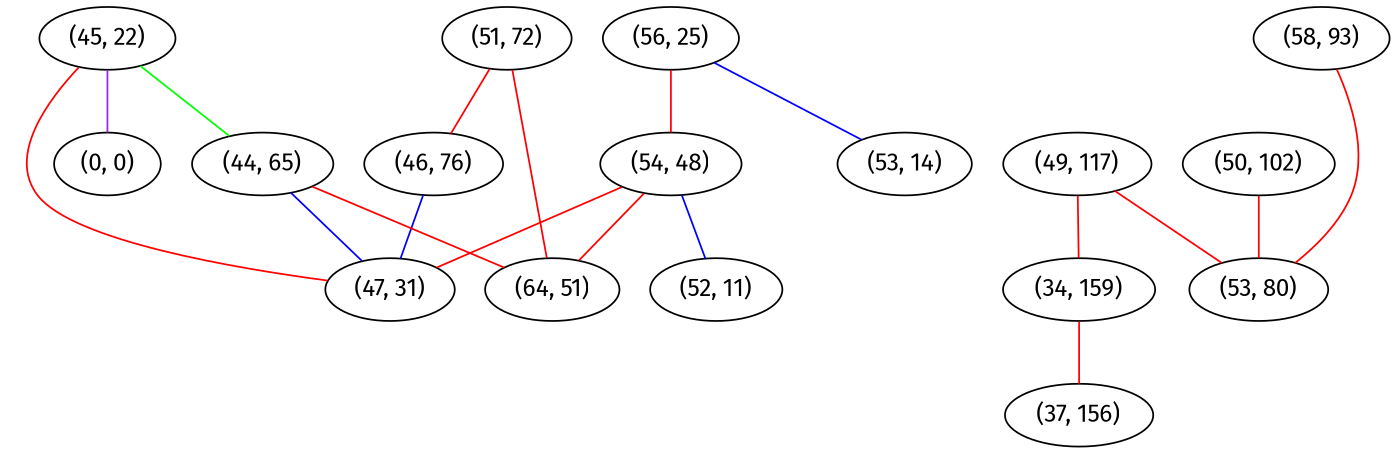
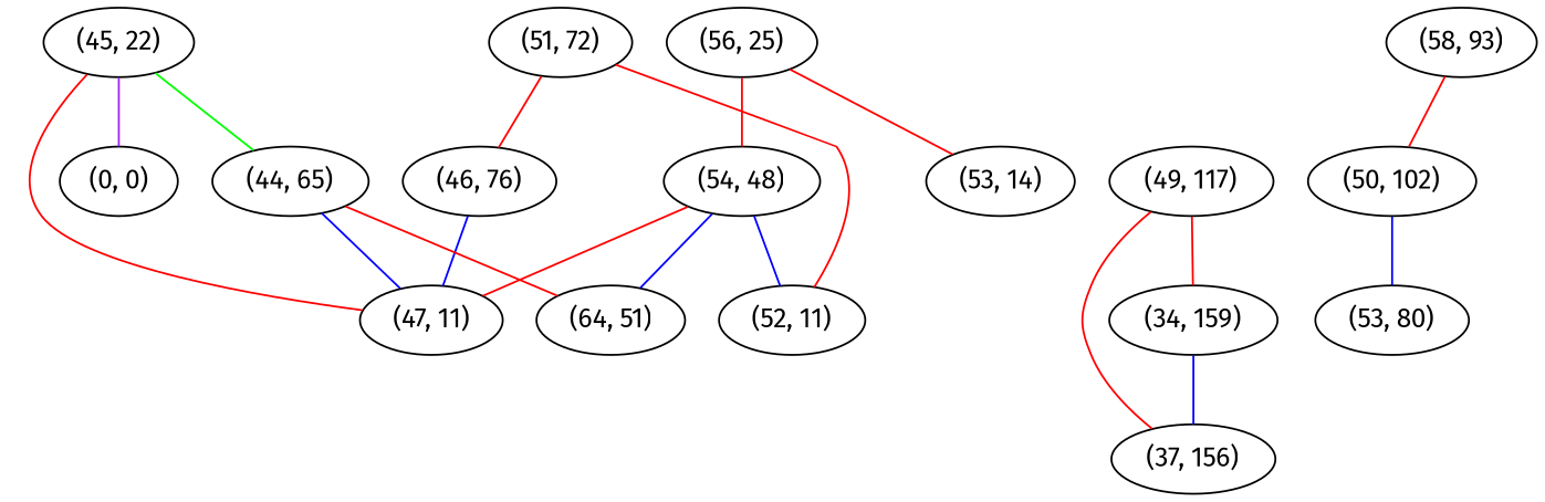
  graph {
    fontname="Fira Sans"
    node [fontname="Fira Sans"]
    edge [color=red fontname="Fira Sans" weight=1]
    "(51, 72)"
    "(46, 76)"
    n3 [label="(64, 51)"]
-   "(47, 31)"
+   "(47, 31)" [label="(47, 11)"]
    "(45, 22)"
    "(0, 0)"
    "(44, 65)"
    "(56, 25)"
    "(53, 14)"
    "(54, 48)"
    "(52, 11)"
    n12 [label="(37, 156)"]
    "(34, 159)"
    "(58, 93)"
    "(50, 102)"
    "(53, 80)"
    "(49, 117)"
    "(51, 72)" -- "(46, 76)"
-   "(51, 72)" -- n3
+   "(51, 72)" -- "(52, 11)"
    "(46, 76)" -- "(47, 31)" [color=blue weight=3]
    "(45, 22)" -- "(47, 31)"
    "(45, 22)" -- "(0, 0)" [color=purple weight=4]
    "(45, 22)" -- "(44, 65)" [color=green weight=2]
    "(44, 65)" -- n3
    "(44, 65)" -- "(47, 31)" [color=blue weight=3]
-   "(56, 25)" -- "(53, 14)" [color=blue]
+   "(56, 25)" -- "(53, 14)"
    "(56, 25)" -- "(54, 48)" [weight=3]
-   "(54, 48)" -- n3
+   "(54, 48)" -- n3 [color=blue]
    "(54, 48)" -- "(47, 31)" [weight=3]
    "(54, 48)" -- "(52, 11)" [color=blue weight=3]
-   "(34, 159)" -- n12 [weight=3]
-   "(58, 93)" -- "(53, 80)"
-   "(50, 102)" -- "(53, 80)"
-   "(49, 117)" -- "(53, 80)"
+   "(34, 159)" -- n12 [color=blue weight=3]
+   "(58, 93)" -- "(50, 102)"
+   "(50, 102)" -- "(53, 80)" [color=blue]
+   "(49, 117)" -- n12
    "(49, 117)" -- "(34, 159)"
  }
